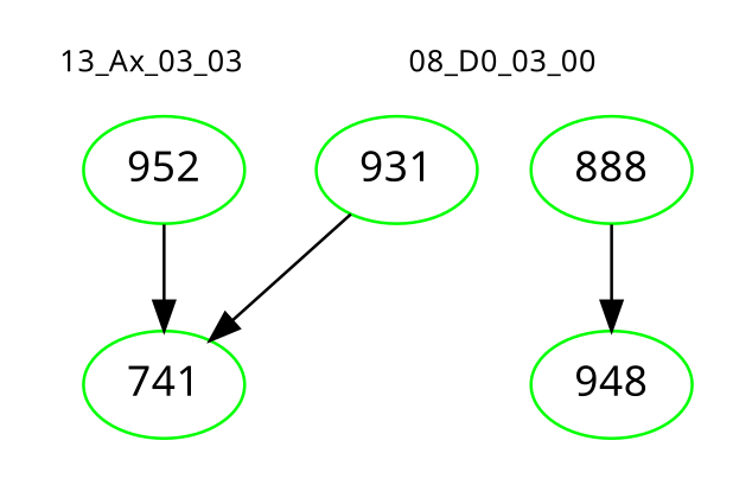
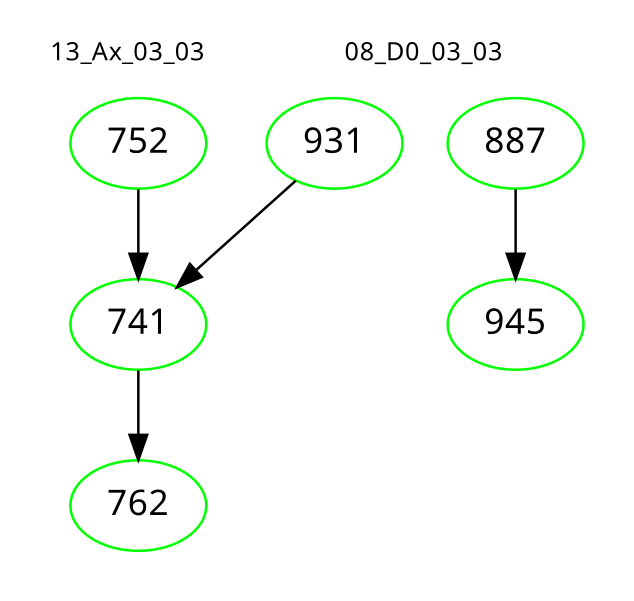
  digraph {
    fontname="Noto Sans"
    node [color=green fontname="Noto Sans"]
    edge [color=black fontname="Noto Sans"]
-   n1 [label=952]
+   n1 [label=752]
    n2 [label=741]
+   n3 [label=762]
    n4 [label=931]
-   n5 [label=888]
-   n6 [label=948]
+   n5 [label=887]
+   n6 [label=945]
    subgraph cluster_1 {
      color=white
      fontsize=10
      label="13_Ax_03_03"
      n1
      n2
+     n3
    }
    subgraph cluster_2 {
      color=white
      fontsize=10
-     label="08_D0_03_00"
+     label="08_D0_03_03"
      n4
      n5
      n6
    }
    n1 -> n2
+   n2 -> n3
    n4 -> n2
    n5 -> n6
  }
